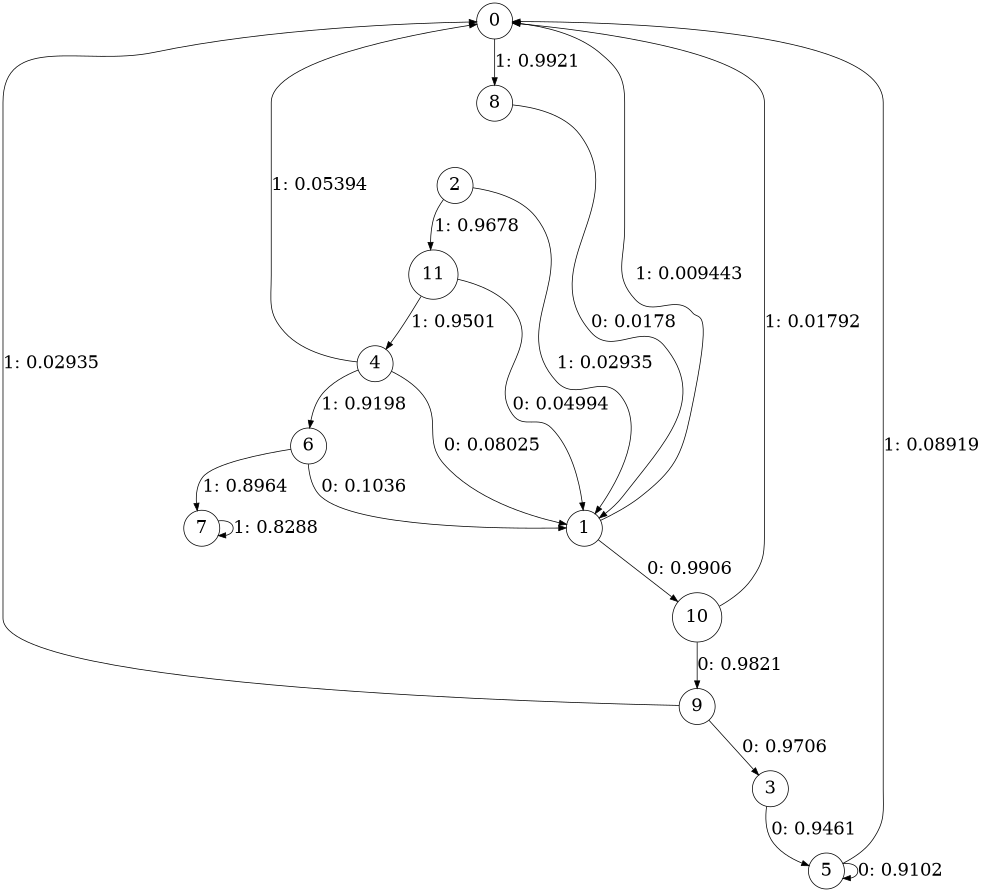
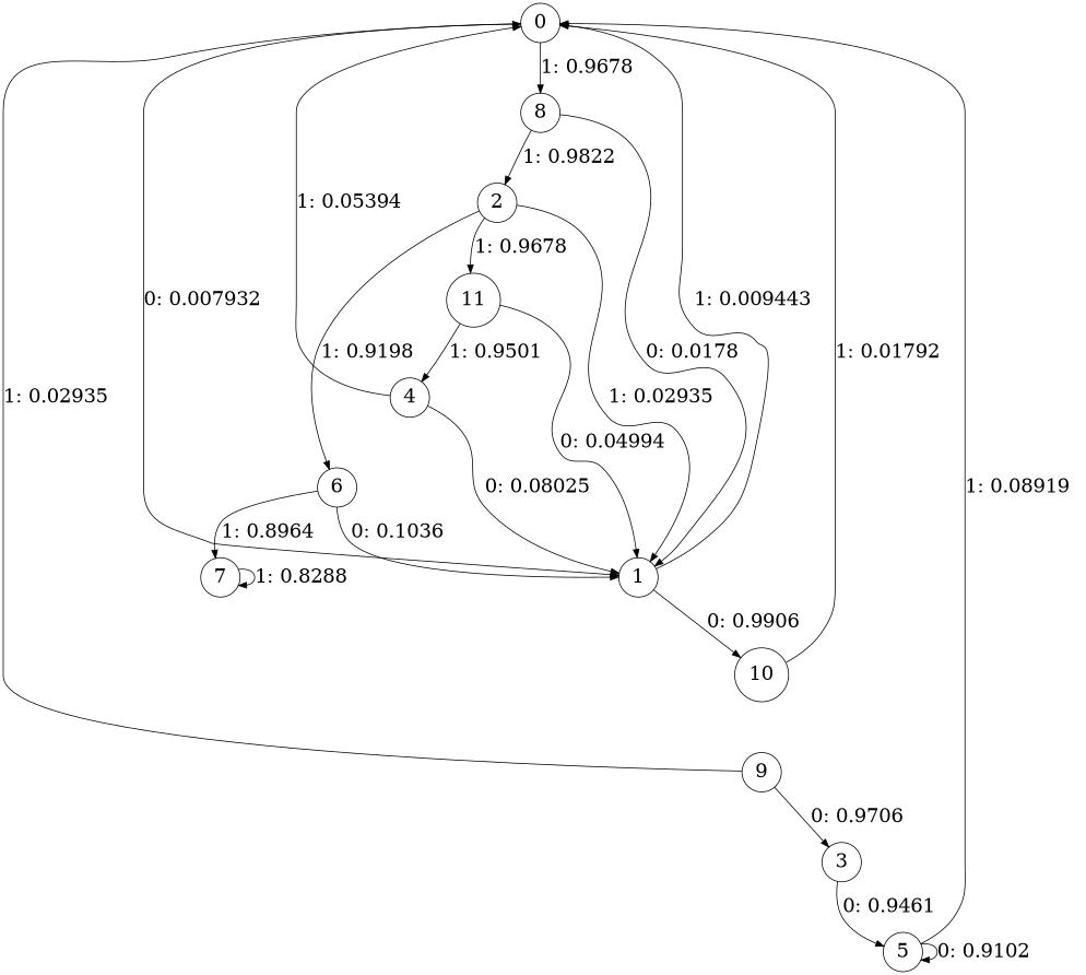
  digraph {
    node [fontsize=24 shape=circle]
    edge [fontsize=24]
    0
    1
    8
    10
    2
    9
    11
    3
    4
    6
    5
    7
-   0 -> 8 [label="1: 0.9921   "]
+   0 -> 1 [label="0: 0.007932  "]
+   0 -> 8 [label="1: 0.9678   "]
    1 -> 0 [label="1: 0.009443  "]
    1 -> 10 [label="0: 0.9906   "]
    8 -> 1 [label="0: 0.0178   "]
+   8 -> 2 [label="1: 0.9822   "]
    10 -> 0 [label="1: 0.01792  "]
-   10 -> 9 [label="0: 0.9821   "]
    2 -> 1 [label="1: 0.02935  "]
    2 -> 11 [label="1: 0.9678   "]
    9 -> 0 [label="1: 0.02935  "]
    9 -> 3 [label="0: 0.9706   "]
    11 -> 1 [label="0: 0.04994  "]
    11 -> 4 [label="1: 0.9501   "]
    3 -> 5 [label="0: 0.9461   "]
    4 -> 0 [label="1: 0.05394  "]
    4 -> 1 [label="0: 0.08025  "]
-   4 -> 6 [label="1: 0.9198   "]
+   2 -> 6 [label="1: 0.9198   "]
    6 -> 1 [label="0: 0.1036   "]
    6 -> 7 [label="1: 0.8964   "]
    5 -> 0 [label="1: 0.08919  "]
    5 -> 5 [label="0: 0.9102   "]
    7 -> 7 [label="1: 0.8288   "]
  }
